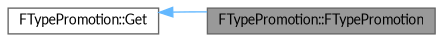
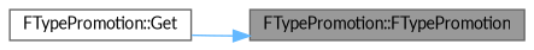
  digraph {
    rankdir=RL
    fontname=Lato
    node [fontname=Lato fontsize=10 shape=box style=filled]
    n1 [color=gray40 fillcolor=grey60 fontcolor=black height=0.2 label="FTypePromotion::FTypePromotion" width=0.4]
    n2 [color=grey40 fillcolor=white height=0.2 label="FTypePromotion::Get" width=0.4]
-   n2 -> n1 [color=steelblue1 dir=back fontname=Lato fontsize=10 labelfontname=Helvetica labelfontsize=10 style=solid]
+   n1 -> n2 [color=steelblue1 dir=back fontname=Lato fontsize=10 labelfontname=Helvetica labelfontsize=10 style=solid]
  }
